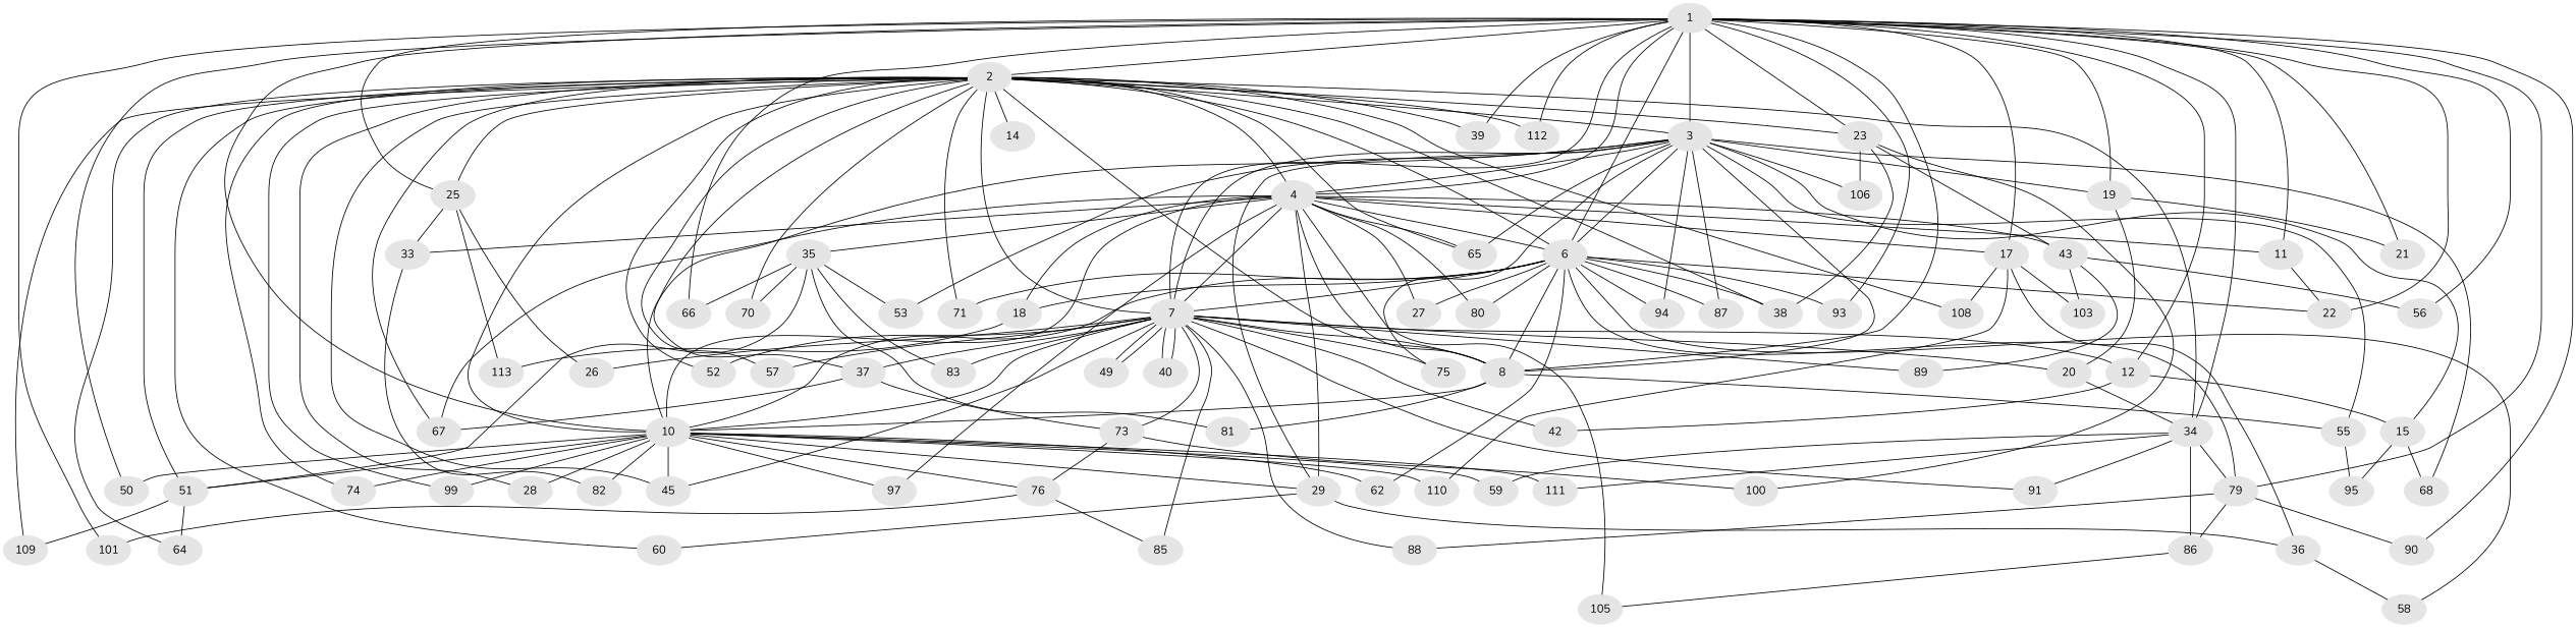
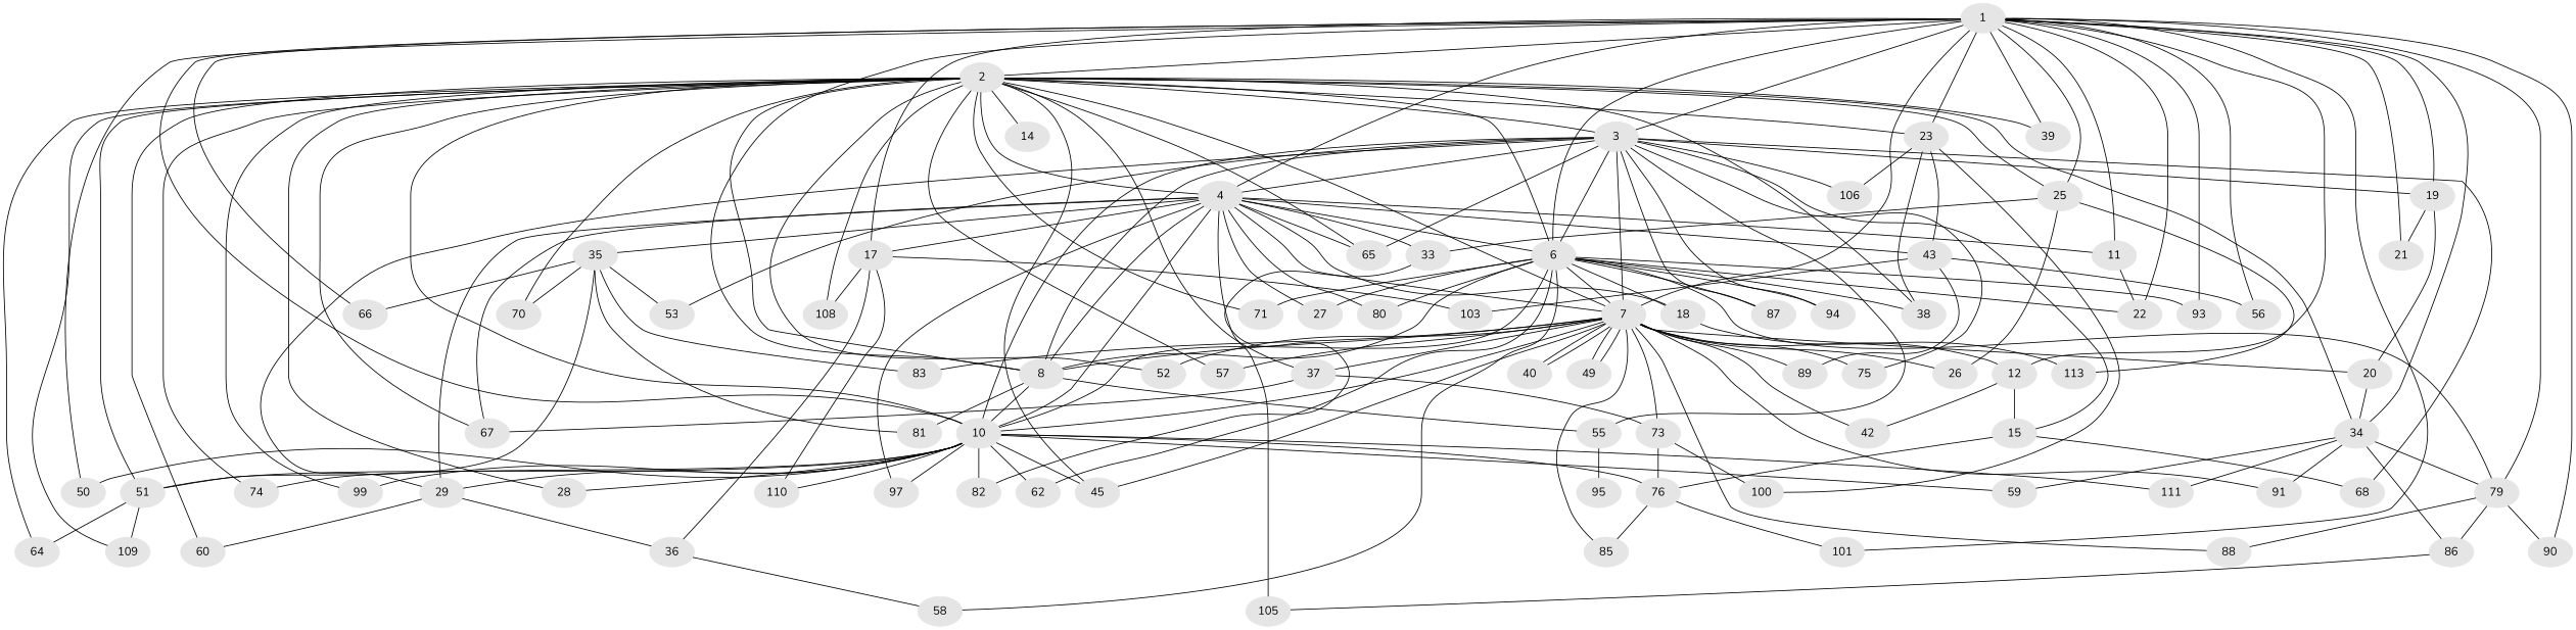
  graph {
    fontname=Nunito
    node [color=gray90 fontname=Nunito style=filled]
    edge [fontname=Nunito]
    1 [super="+32"]
    2 [super="+9"]
    3 [super="+77"]
    4 [super="+5"]
    6 [super="+61"]
    7 [super="+41"]
    8 [super="+13"]
    10 [super="+16"]
    11
    12
    17
    19 [super="+102"]
    21
    22 [super="+24"]
    23 [super="+92"]
    25
    34 [super="+48"]
    39
    50
    56
    66
    79 [super="+84"]
    90
    93
    101
-   112
    14
    28
    37
    38
    45 [super="+46"]
    51 [super="+72"]
    52
    57
    60
    64
    65 [super="+104"]
    67 [super="+96"]
    70
    71
    74
    99
    108
    109
    15 [super="+30"]
    29 [super="+31"]
    53
    55
    68
    75
    87
    94
    106
    18
    27
    33 [super="+78"]
    35 [super="+54"]
    43 [super="+44"]
    80
    97
    105 [super="+107"]
    58
    62
    20 [super="+47"]
    26
    40
    42
    49
    73
    83
    85
    88
    89
    91
    81
    59
    76 [super="+98"]
    82
    110
    111
    36
    103
    100
    113
    86
    95
    1 -- 2 [weight=2]
    1 -- 3
    1 -- 4 [weight=2]
    1 -- 6 [weight=2]
    1 -- 7
    1 -- 8
    1 -- 10
    1 -- 11
    1 -- 12
    1 -- 17
    1 -- 19 [weight=2]
    1 -- 21
    1 -- 22
    1 -- 23
    1 -- 25
    1 -- 34
    1 -- 39
    1 -- 50
    1 -- 56
    1 -- 66
    1 -- 79
    1 -- 90
    1 -- 93
    1 -- 101
-   1 -- 112
    2 -- 3 [weight=2]
    2 -- 4 [weight=4]
    2 -- 6 [weight=3]
    2 -- 7 [weight=3]
    2 -- 8 [weight=2]
    2 -- 10 [weight=2]
    2 -- 23
    2 -- 25
    2 -- 34
    2 -- 39
-   2 -- 112
    2 -- 14
    2 -- 28
    2 -- 37
    2 -- 38
    2 -- 45
    2 -- 51 [weight=2]
    2 -- 52
    2 -- 57
    2 -- 60
    2 -- 64
    2 -- 65
    2 -- 67
    2 -- 70
    2 -- 71
    2 -- 74
    2 -- 99
    2 -- 108
    2 -- 109
    3 -- 4 [weight=2]
    3 -- 6
    3 -- 7 [weight=2]
    3 -- 8
    3 -- 10
    3 -- 19
    3 -- 65
    3 -- 15
    3 -- 29
    3 -- 53
    3 -- 55
    3 -- 68
    3 -- 75
    3 -- 87
    3 -- 94
    3 -- 106
    4 -- 6 [weight=2]
    4 -- 7 [weight=2]
    4 -- 8 [weight=2]
    4 -- 10 [weight=3]
    4 -- 11
    4 -- 17
    4 -- 65
    4 -- 67
    4 -- 29
    4 -- 18
    4 -- 27
    4 -- 33 [weight=2]
    4 -- 35
    4 -- 43
    4 -- 80
    4 -- 97
    4 -- 105 [weight=2]
    6 -- 7
    6 -- 8
    6 -- 10
    6 -- 22
    6 -- 79
    6 -- 93
    6 -- 38
    6 -- 71
    6 -- 87
    6 -- 94
    6 -- 18
    6 -- 27
    6 -- 80
    6 -- 58
    6 -- 62
    7 -- 8
    7 -- 10
    7 -- 12
    7 -- 37
    7 -- 45
    7 -- 52
    7 -- 57
    7 -- 75
    7 -- 20
    7 -- 26
    7 -- 40
    7 -- 40
    7 -- 42
    7 -- 49
    7 -- 49
    7 -- 73
    7 -- 83
    7 -- 85
    7 -- 88
    7 -- 89
    7 -- 91
    8 -- 10 [weight=2]
    8 -- 55
    8 -- 81
    10 -- 50
    10 -- 28
    10 -- 45
    10 -- 51
    10 -- 74
    10 -- 99
    10 -- 29
    10 -- 97
    10 -- 62
    10 -- 59
    10 -- 76
    10 -- 82
    10 -- 110
    10 -- 111
    11 -- 22
    12 -- 15 [weight=2]
    12 -- 42
    17 -- 108
    17 -- 110
    17 -- 36
    17 -- 103
    19 -- 21
    19 -- 20
    23 -- 38
    23 -- 106
    23 -- 43
    23 -- 100
    25 -- 33
    25 -- 26
    25 -- 113
    34 -- 79
    34 -- 91
    34 -- 59
    34 -- 111
    34 -- 86
    79 -- 90
    79 -- 88
    79 -- 86
    37 -- 67
    37 -- 73
    51 -- 64
    51 -- 109
    15 -- 68
-   15 -- 95
+   15 -- 76
    29 -- 60
    29 -- 36
    55 -- 95
    18 -- 113
    33 -- 82
    35 -- 66
    35 -- 51
    35 -- 70
    35 -- 53
    35 -- 83
    35 -- 81
    43 -- 56
    43 -- 89
    43 -- 103
    20 -- 34
    73 -- 76
    73 -- 100
    76 -- 101
    76 -- 85
    36 -- 58
    86 -- 105
  }
